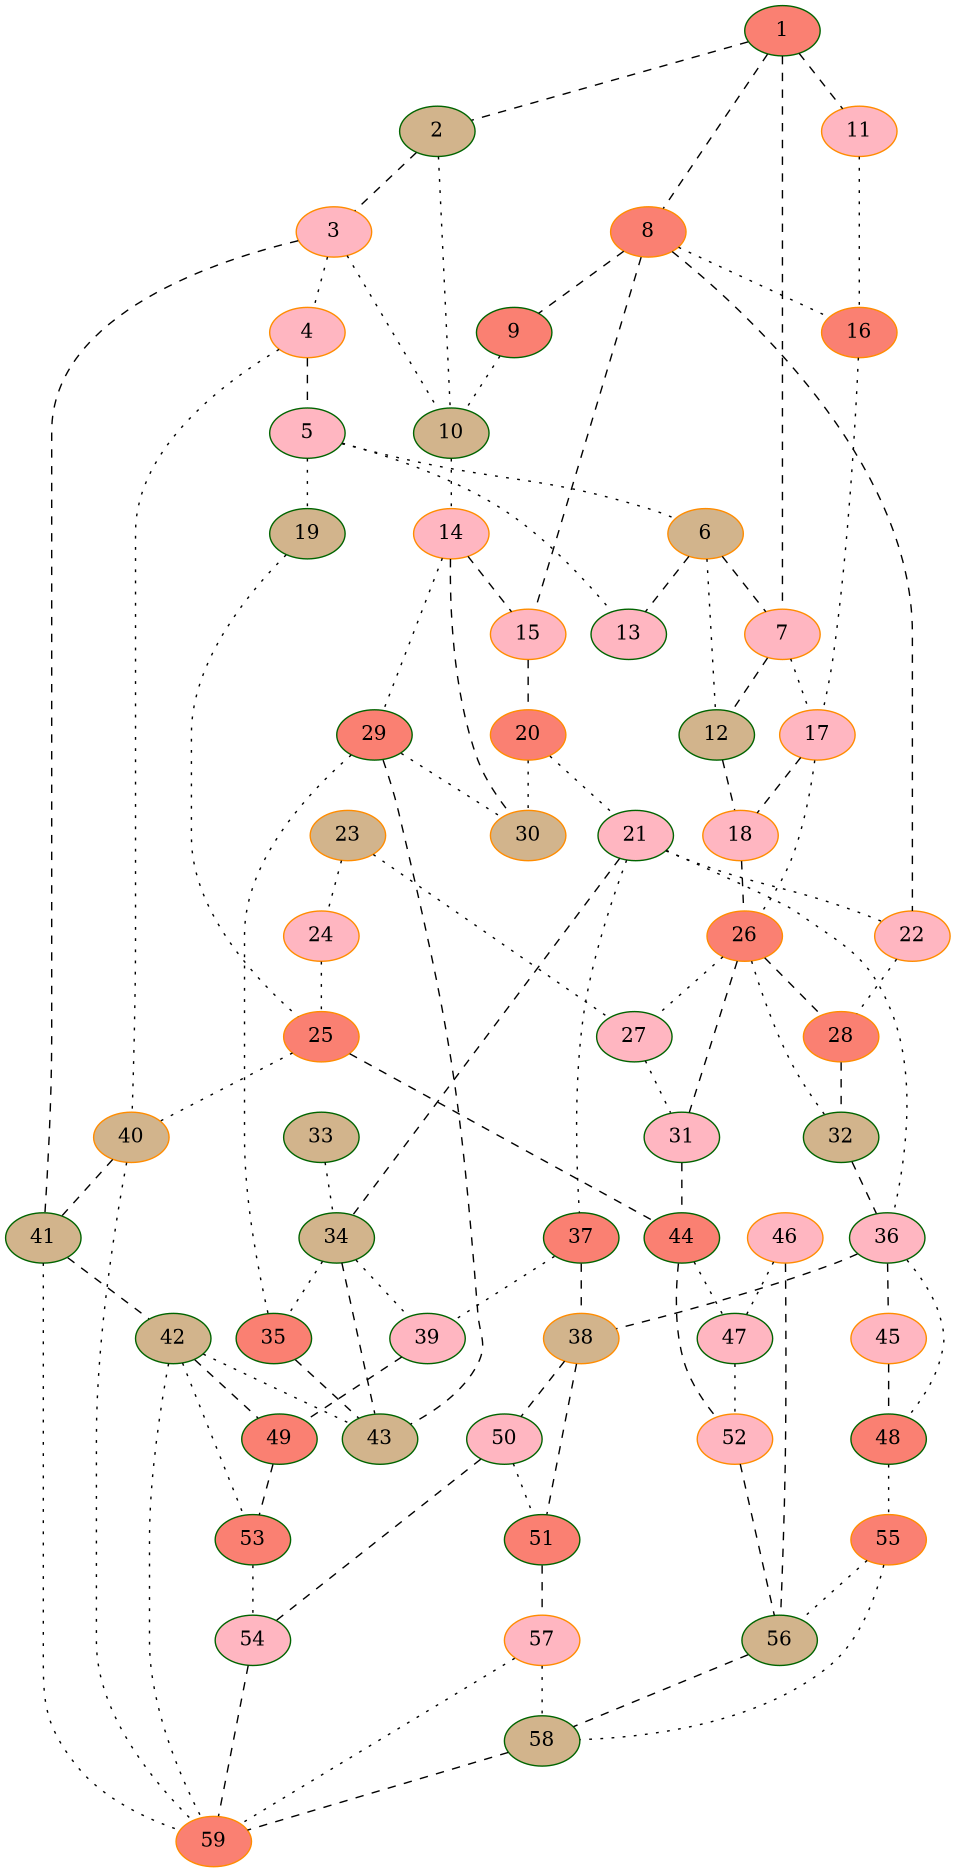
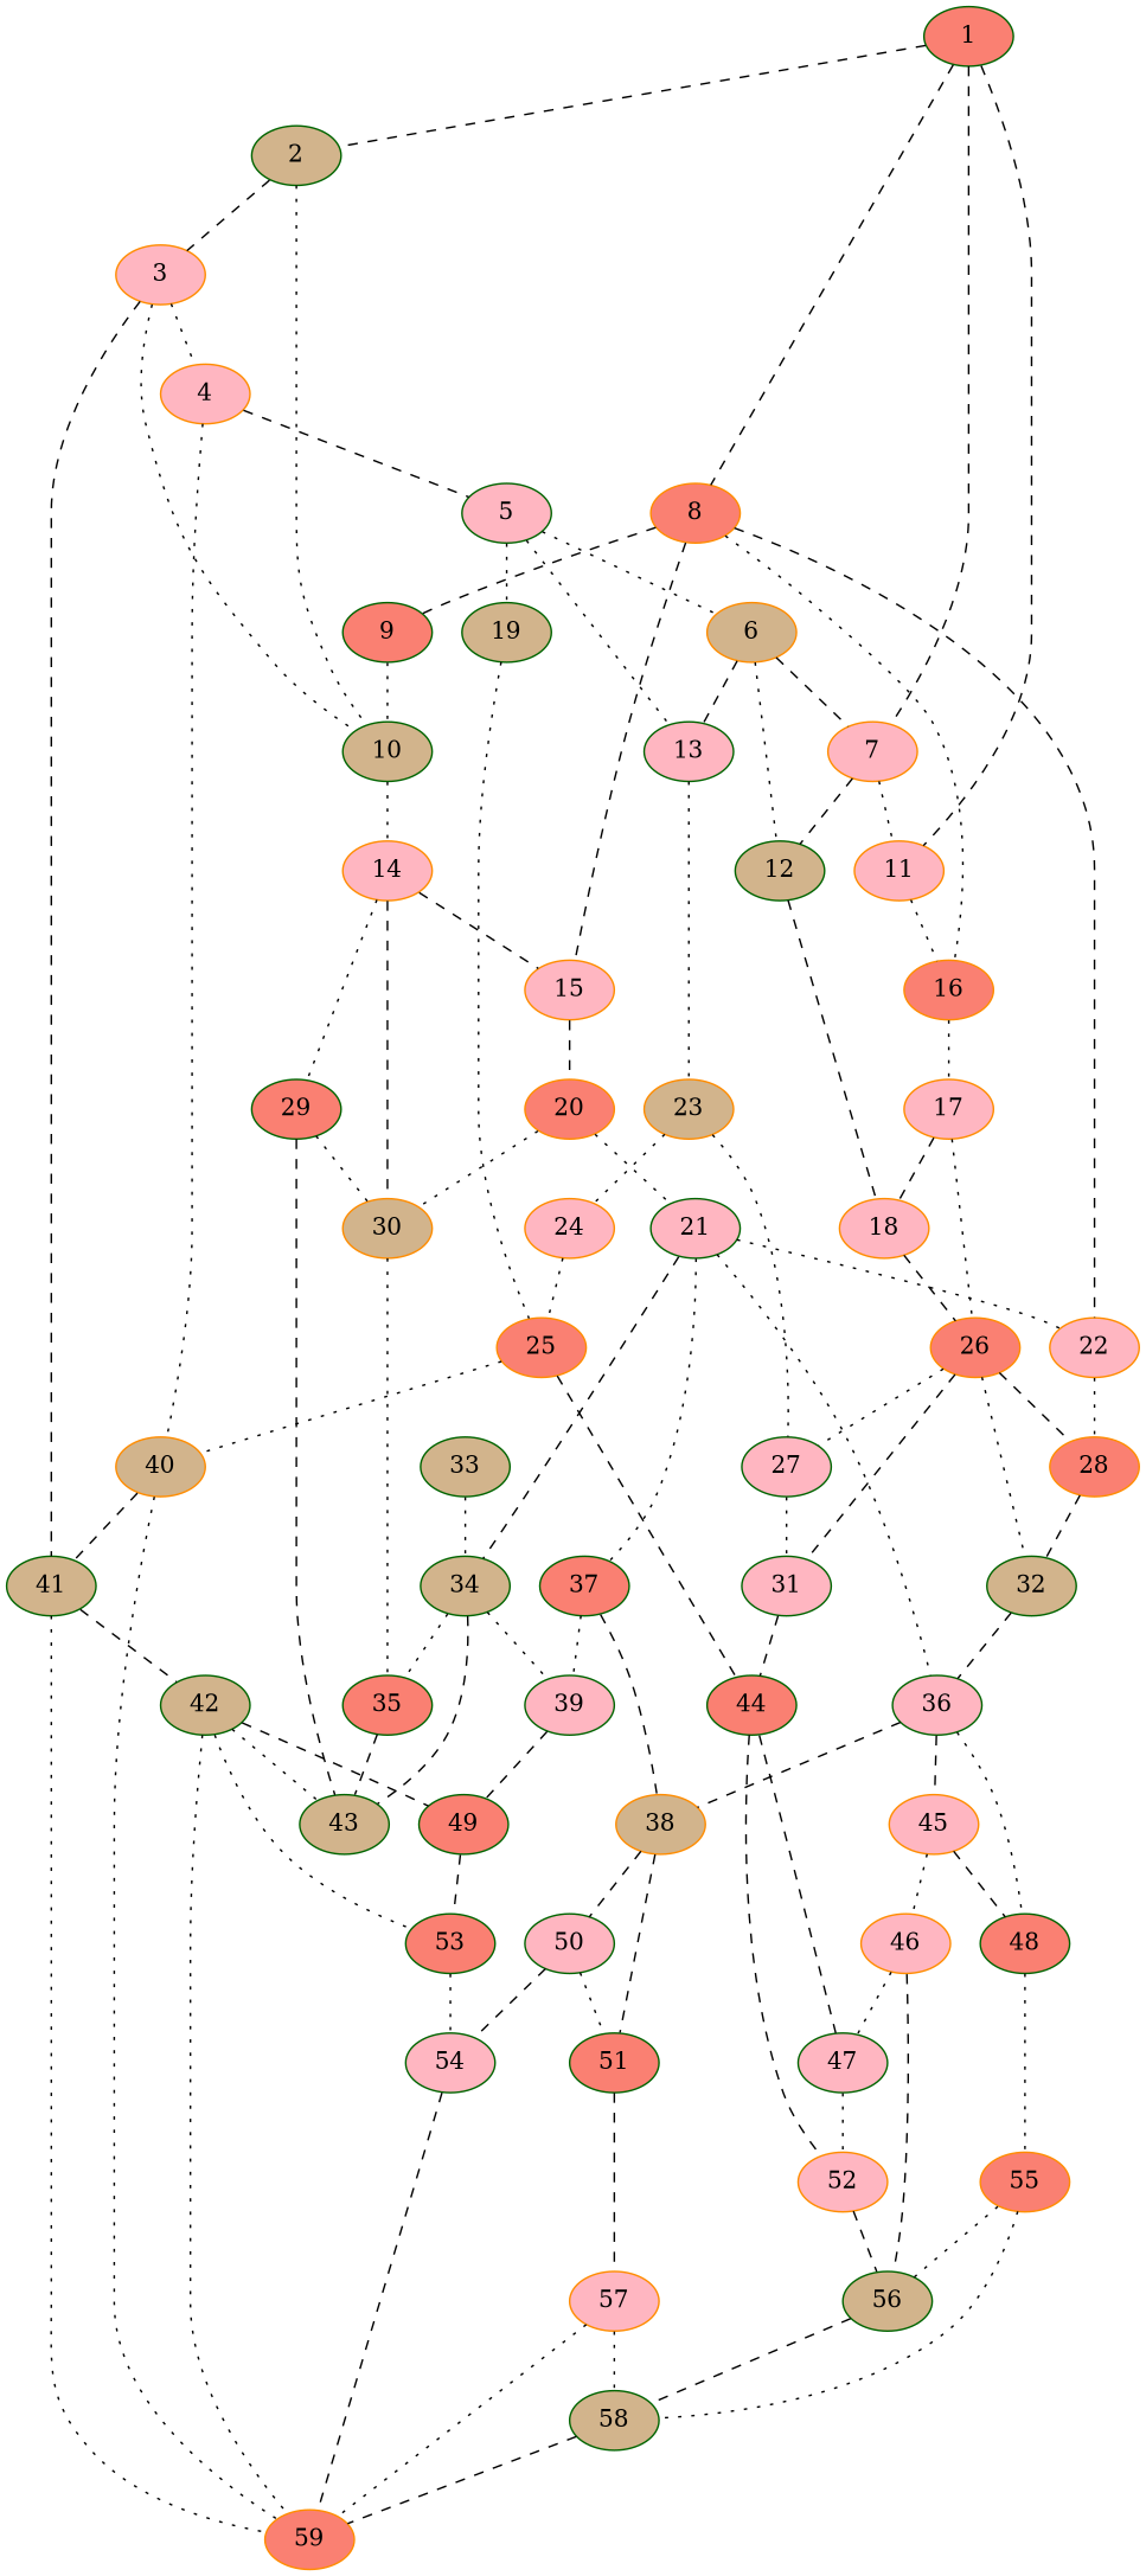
  graph {
    node [color=darkgreen fillcolor=lightpink style=filled]
    edge [style=dotted weight=1.0]
    1 [fillcolor=salmon]
    2 [fillcolor=tan]
    7 [color=darkorange]
    8 [color=darkorange fillcolor=salmon]
    11 [color=darkorange]
    3 [color=darkorange]
    10 [fillcolor=tan]
    12 [fillcolor=tan]
    9 [fillcolor=salmon]
    15 [color=darkorange]
    16 [color=darkorange fillcolor=salmon]
    22 [color=darkorange]
    4 [color=darkorange]
    41 [fillcolor=tan]
    14 [color=darkorange]
    5
    40 [color=darkorange fillcolor=tan]
    59 [color=darkorange fillcolor=salmon]
    42 [fillcolor=tan]
    6 [color=darkorange fillcolor=tan]
    13
    19 [fillcolor=tan]
    23 [color=darkorange fillcolor=tan]
    25 [color=darkorange fillcolor=salmon]
    18 [color=darkorange]
    20 [color=darkorange fillcolor=salmon]
    17 [color=darkorange]
    28 [color=darkorange fillcolor=salmon]
    29 [fillcolor=salmon]
    30 [color=darkorange fillcolor=tan]
    26 [color=darkorange fillcolor=salmon]
    24 [color=darkorange]
    27
    43 [fillcolor=tan]
    35 [fillcolor=salmon]
    21
    31
    32 [fillcolor=tan]
    44 [fillcolor=salmon]
    34 [fillcolor=tan]
    36
    37 [fillcolor=salmon]
    33 [fillcolor=tan]
    39
    38 [color=darkorange fillcolor=tan]
    45 [color=darkorange]
    48 [fillcolor=salmon]
    47
    52 [color=darkorange]
    49 [fillcolor=salmon]
    50
    51 [fillcolor=salmon]
    46 [color=darkorange]
    55 [color=darkorange fillcolor=salmon]
    54
    57 [color=darkorange]
    53 [fillcolor=salmon]
    56 [fillcolor=tan]
    58 [fillcolor=tan]
    1 -- 2 [style=dashed]
    1 -- 7 [style=dashed]
    1 -- 8 [style=dashed]
    1 -- 11 [style=dashed weight=2.0]
    2 -- 3 [style=dashed]
    2 -- 10
-   7 -- 17
+   7 -- 11
    7 -- 12 [style=dashed]
    8 -- 9 [style=dashed weight=2.0]
    8 -- 15 [style=dashed]
    8 -- 16
    8 -- 22 [style=dashed]
    11 -- 16
    3 -- 10
    3 -- 4
    3 -- 41 [style=dashed]
    10 -- 14 [weight=2.0]
    12 -- 18 [style=dashed]
    9 -- 10
    15 -- 20 [style=dashed weight=2.0]
    16 -- 17
    22 -- 28
    4 -- 5 [style=dashed weight=2.0]
    4 -- 40
    41 -- 59
    41 -- 42 [style=dashed]
    14 -- 15 [style=dashed weight=2.0]
    14 -- 29
    14 -- 30 [style=dashed]
    5 -- 6
    5 -- 13
    5 -- 19 [weight=2.0]
    40 -- 41 [style=dashed]
    40 -- 59
    42 -- 59
    42 -- 43 [weight=2.0]
    42 -- 49 [style=dashed]
    42 -- 53
    6 -- 7 [style=dashed]
    6 -- 12
    6 -- 13 [style=dashed]
+   13 -- 23
    19 -- 25
    23 -- 24
    23 -- 27
    25 -- 40
    25 -- 44 [style=dashed weight=2.0]
    18 -- 26 [style=dashed]
    20 -- 30
    20 -- 21
    17 -- 18 [style=dashed]
    17 -- 26
    28 -- 32 [style=dashed]
    29 -- 30
    29 -- 43 [style=dashed]
-   29 -- 35
+   30 -- 35
    26 -- 28 [style=dashed]
    26 -- 27
    26 -- 31 [style=dashed]
    26 -- 32
    24 -- 25 [weight=2.0]
    27 -- 31
    35 -- 43 [style=dashed]
    21 -- 22 [weight=2.0]
    21 -- 34 [style=dashed]
    21 -- 36
    21 -- 37
    31 -- 44 [style=dashed]
    32 -- 36 [style=dashed]
-   44 -- 47
+   44 -- 47 [style=dashed]
    44 -- 52 [style=dashed]
    34 -- 43 [style=dashed]
    34 -- 35
    34 -- 39
    36 -- 38 [style=dashed weight=2.0]
    36 -- 45 [style=dashed]
    36 -- 48
    37 -- 39
    37 -- 38 [style=dashed weight=2.0]
    33 -- 34 [weight=2.0]
    39 -- 49 [style=dashed]
    38 -- 50 [style=dashed]
    38 -- 51 [style=dashed]
    45 -- 48 [style=dashed]
+   45 -- 46
    48 -- 55
    47 -- 52
    52 -- 56 [style=dashed]
    49 -- 53 [style=dashed]
    50 -- 51
    50 -- 54 [style=dashed]
    51 -- 57 [style=dashed]
    46 -- 47
    46 -- 56 [style=dashed]
    55 -- 56
    55 -- 58
    54 -- 59 [style=dashed]
    57 -- 59
    57 -- 58 [weight=2.0]
    53 -- 54
    56 -- 58 [style=dashed]
    58 -- 59 [style=dashed]
  }
